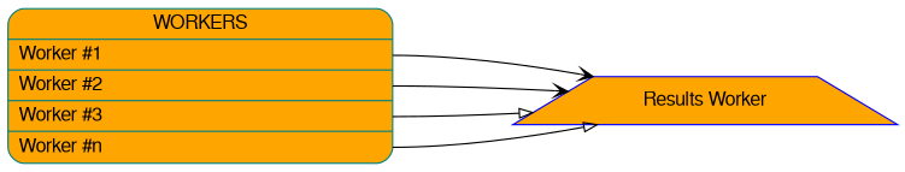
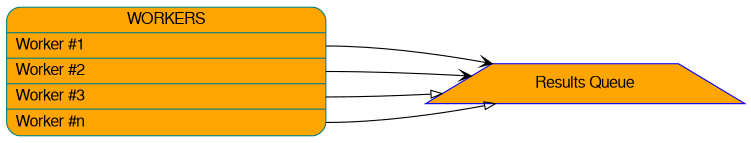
  digraph {
    compound=true
    nodesep=2.25
    rankdir=LR
    ranksep=1.25
    splines=curve
    node [fontname=FreeSans fontsize=14 style=filled fillcolor=orange]
    edge [arrowhead=vee]
    n1 [height=.5 label="{                  {WORKERS  |                   <w1>Worker #1 \l|                   <w2>Worker #2 \l|                   <w3>Worker #3 \l|                   <w4>Worker #n \l                  }            }" shape=Mrecord width=4 color=teal]
-   n2 [height=.5 label="Results Worker" shape=trapezium width=4 color=blue]
+   n2 [height=.5 label="Results Queue" shape=trapezium width=4 color=blue]
    n1 -> n2 [tailport=w1]
    n1 -> n2 [tailport=w2]
    n1 -> n2 [tailport=w3 arrowhead=onormal]
    n1 -> n2 [tailport=w4 arrowhead=onormal]
  }
